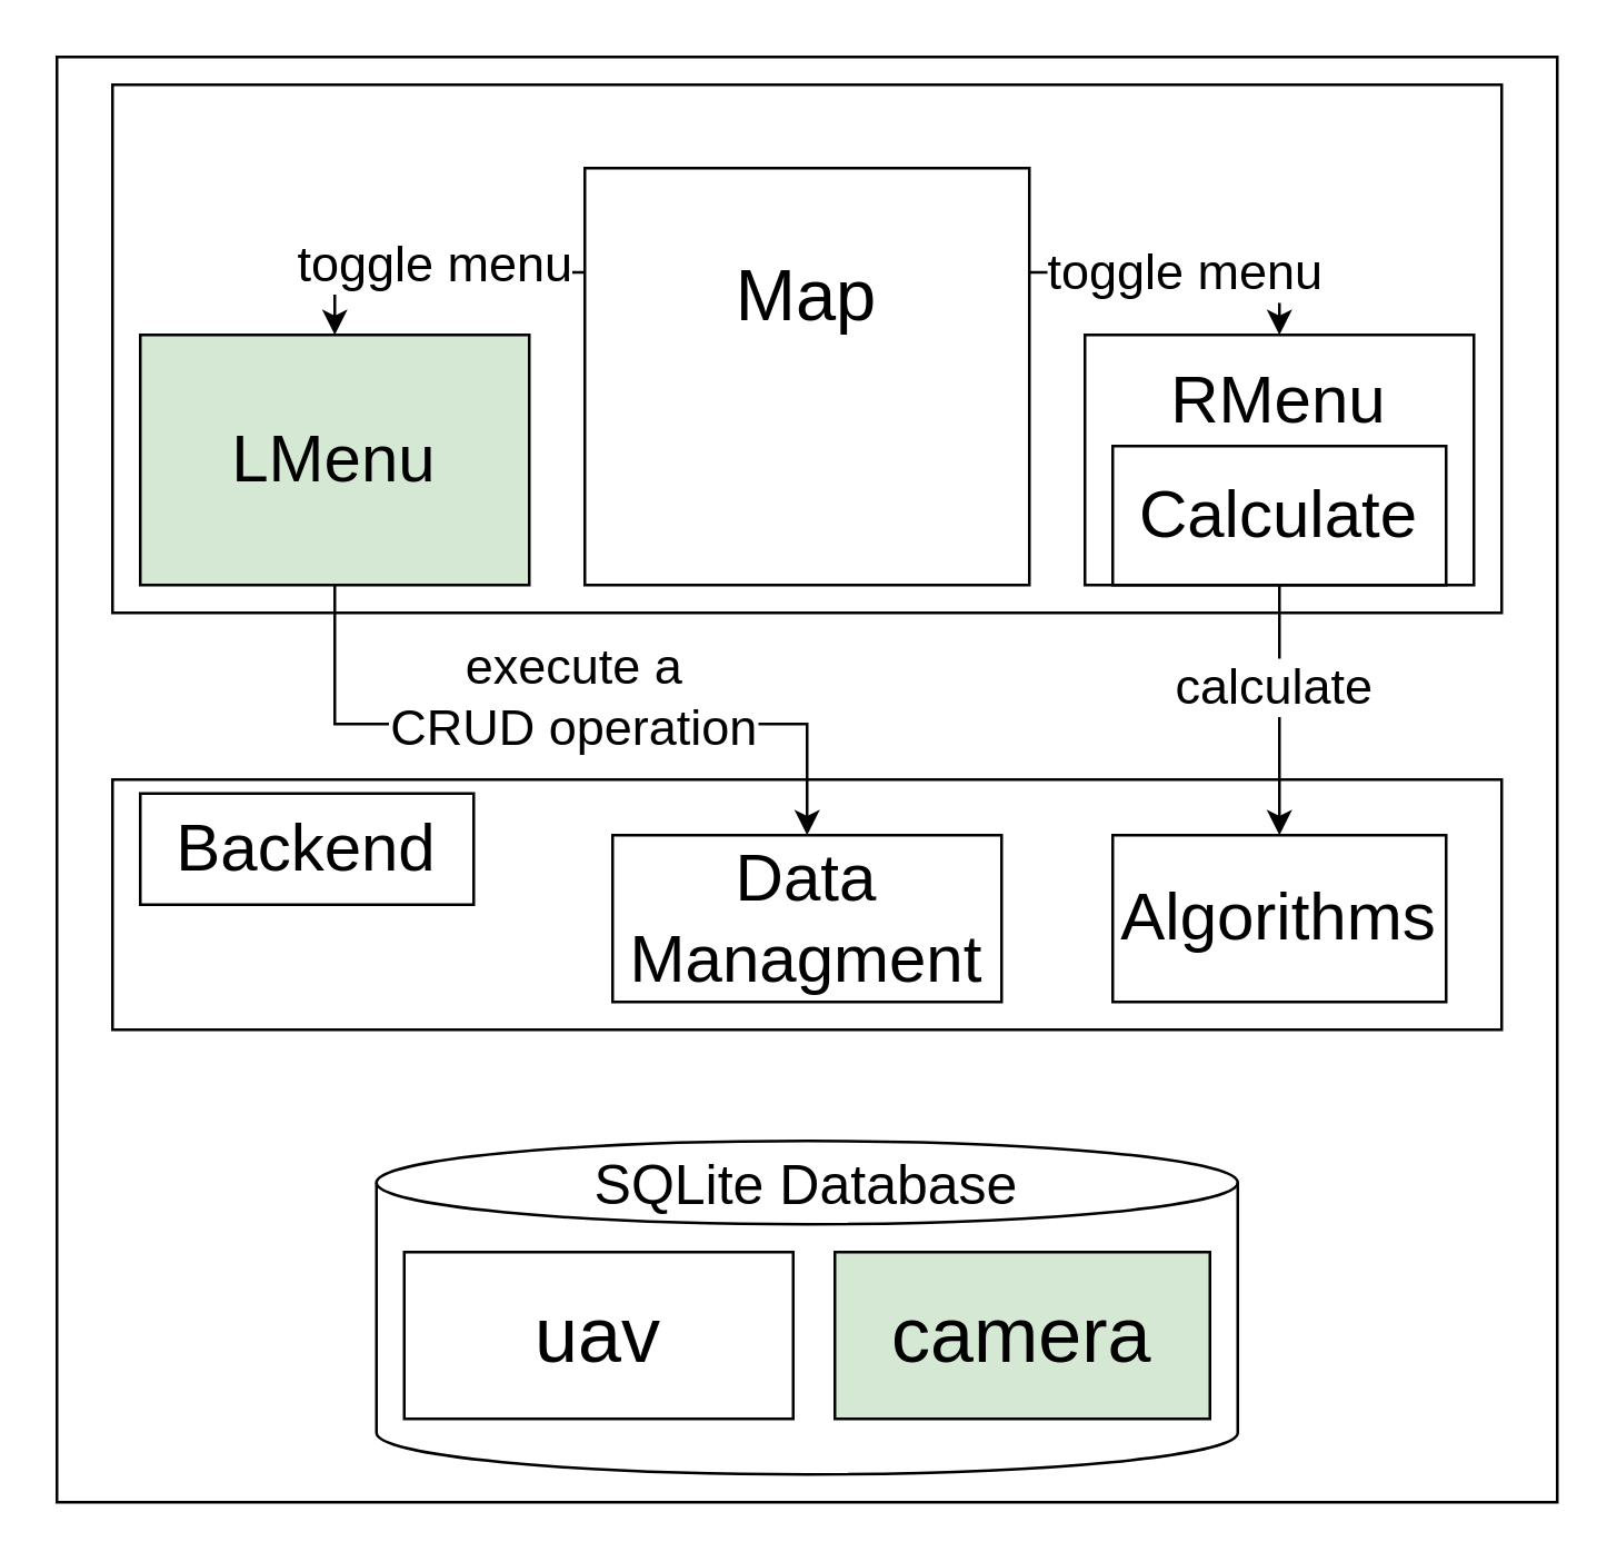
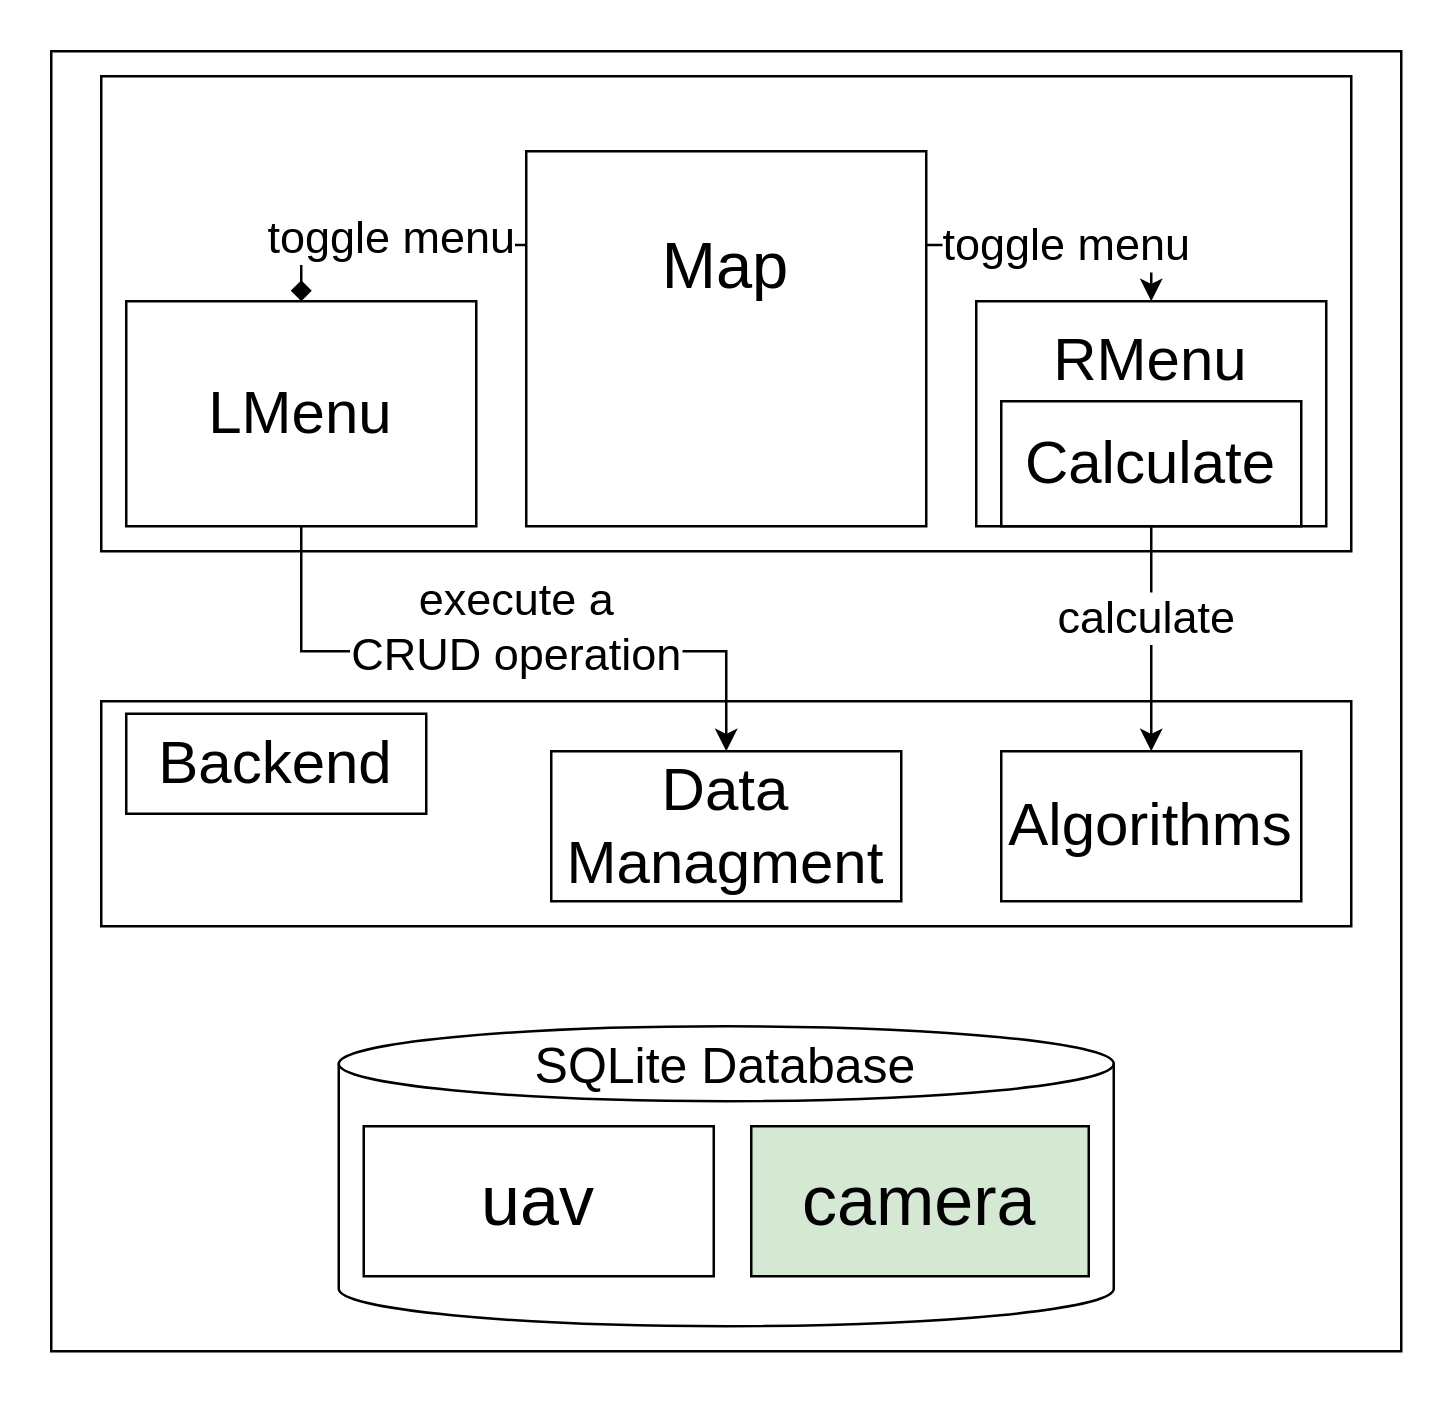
  <mxCell id="0" />
  <mxCell id="1" parent="0" />
  <mxCell id="2" value="" style="rounded=0;whiteSpace=wrap;html=1;" parent="1" vertex="1"><mxGeometry x="20" y="20" width="540" height="520" as="geometry" /></mxCell>
  <mxCell id="3" value="" style="rounded=0;whiteSpace=wrap;html=1;fillColor=none;" parent="1" vertex="1"><mxGeometry x="40" width="500" height="190" as="geometry" y="30" /></mxCell>
- <mxCell id="4" style="edgeStyle=orthogonalEdgeStyle;rounded=0;orthogonalLoop=1;jettySize=auto;html=1;exitX=0;exitY=0.25;exitDx=0;exitDy=0;entryX=0.5;entryY=0;entryDx=0;entryDy=0;" parent="1" source="8" target="11" edge="1"><mxGeometry relative="1" as="geometry"><mxPoint x="155" y="145" as="sourcePoint" /><mxPoint x="130" y="120" as="targetPoint" /></mxGeometry></mxCell>
+ <mxCell id="4" style="edgeStyle=orthogonalEdgeStyle;rounded=0;orthogonalLoop=1;jettySize=auto;html=1;exitX=0;exitY=0.25;exitDx=0;exitDy=0;entryX=0.5;entryY=0;entryDx=0;entryDy=0;endArrow=diamond;" parent="1" source="8" target="11" edge="1"><mxGeometry relative="1" as="geometry"><mxPoint x="155" y="145" as="sourcePoint" /><mxPoint x="130" y="120" as="targetPoint" /></mxGeometry></mxCell>
  <mxCell id="5" value="&lt;font style=&quot;font-size: 18px;&quot;&gt;toggle menu&lt;/font&gt;" style="edgeLabel;html=1;align=center;verticalAlign=middle;resizable=0;points=[];" parent="4" connectable="0" vertex="1"><mxGeometry x="-0.029" y="-3" relative="1" as="geometry"><mxPoint as="offset" /></mxGeometry></mxCell>
  <mxCell id="6" value="" style="shape=cylinder3;whiteSpace=wrap;html=1;boundedLbl=1;backgroundOutline=1;size=15;" parent="1" vertex="1"><mxGeometry x="135" y="410" width="310" height="120" as="geometry" /></mxCell>
  <mxCell id="7" value="&lt;font style=&quot;font-size: 20px;&quot;&gt;SQLite Database&lt;/font&gt;" style="text;html=1;strokeColor=none;fillColor=none;align=center;verticalAlign=middle;whiteSpace=wrap;rounded=0;" parent="1" vertex="1"><mxGeometry x="210" y="410" width="160" height="30" as="geometry" /></mxCell>
  <mxCell id="8" value="&lt;font style=&quot;font-size: 26px;&quot;&gt;Map&lt;/font&gt;&lt;br&gt;&lt;br&gt;&lt;br&gt;&lt;br&gt;&lt;br&gt;" style="rounded=0;whiteSpace=wrap;html=1;" parent="1" vertex="1"><mxGeometry x="210" y="60" width="160" height="150" as="geometry" /></mxCell>
  <mxCell id="9" style="edgeStyle=orthogonalEdgeStyle;rounded=0;orthogonalLoop=1;jettySize=auto;html=1;entryX=0.5;entryY=0;entryDx=0;entryDy=0;exitX=0.5;exitY=1;exitDx=0;exitDy=0;" parent="1" source="11" target="16" edge="1"><mxGeometry relative="1" as="geometry"><mxPoint x="310" y="250" as="targetPoint" /><Array as="points"><mxPoint x="120" y="260" /><mxPoint x="290" y="260" /></Array><mxPoint x="110" y="220" as="sourcePoint" /></mxGeometry></mxCell>
  <mxCell id="10" value="&lt;font style=&quot;font-size: 18px;&quot;&gt;execute a &lt;br&gt;CRUD operation&lt;/font&gt;" style="edgeLabel;html=1;align=center;verticalAlign=middle;resizable=0;points=[];" parent="9" vertex="1" connectable="0"><mxGeometry x="0.132" y="-1" relative="1" as="geometry"><mxPoint x="-12" y="-11" as="offset" /></mxGeometry></mxCell>
- <mxCell id="11" value="&lt;font style=&quot;font-size: 24px;&quot;&gt;LMenu&lt;/font&gt;" style="rounded=0;whiteSpace=wrap;html=1;fillColor=#d5e8d4;" parent="1" vertex="1"><mxGeometry x="50" y="120" width="140" height="90" as="geometry" /></mxCell>
+ <mxCell id="11" value="&lt;font style=&quot;font-size: 24px;&quot;&gt;LMenu&lt;/font&gt;" style="rounded=0;whiteSpace=wrap;html=1;" parent="1" vertex="1"><mxGeometry x="50" y="120" width="140" height="90" as="geometry" /></mxCell>
  <mxCell id="12" value="&lt;font style=&quot;font-size: 24px;&quot;&gt;RMenu&lt;/font&gt;&lt;br&gt;&lt;br&gt;&lt;br&gt;&lt;div&gt;&lt;br/&gt;&lt;/div&gt;" style="rounded=0;whiteSpace=wrap;html=1;" parent="1" vertex="1"><mxGeometry x="390" y="120" width="140" height="90" as="geometry" /></mxCell>
  <mxCell id="13" style="edgeStyle=orthogonalEdgeStyle;rounded=0;orthogonalLoop=1;jettySize=auto;html=1;exitX=1;exitY=0.25;exitDx=0;exitDy=0;entryX=0.5;entryY=0;entryDx=0;entryDy=0;" parent="1" source="8" target="12" edge="1"><mxGeometry relative="1" as="geometry"><mxPoint x="505" y="219.66" as="sourcePoint" /><mxPoint x="510" y="150" as="targetPoint" /></mxGeometry></mxCell>
  <mxCell id="14" value="&lt;font style=&quot;font-size: 18px;&quot;&gt;toggle menu&lt;/font&gt;" style="edgeLabel;html=1;align=center;verticalAlign=middle;resizable=0;points=[];" parent="13" connectable="0" vertex="1"><mxGeometry x="-0.029" y="-3" relative="1" as="geometry"><mxPoint y="-3" as="offset" /></mxGeometry></mxCell>
  <mxCell id="15" value="&lt;div style=&quot;font-size: 24px;&quot;&gt;&lt;font style=&quot;font-size: 24px;&quot;&gt;Backend&lt;/font&gt;&lt;/div&gt;" style="rounded=0;whiteSpace=wrap;html=1;" parent="1" vertex="1"><mxGeometry x="50" y="285" width="120" height="40" as="geometry" /></mxCell>
  <mxCell id="16" value="&lt;font style=&quot;font-size: 24px;&quot;&gt;Data &lt;span style=&quot;color: rgb(0, 0, 0);&quot;&gt;Managment&lt;/span&gt;&lt;/font&gt;" style="rounded=0;whiteSpace=wrap;html=1;" parent="1" vertex="1"><mxGeometry x="220" y="300" width="140" height="60" as="geometry" /></mxCell>
  <mxCell id="17" value="&lt;font style=&quot;font-size: 24px;&quot;&gt;Algorithms&lt;/font&gt;" style="rounded=0;whiteSpace=wrap;html=1;" parent="1" vertex="1"><mxGeometry x="400" y="300" width="120" height="60" as="geometry" /></mxCell>
  <mxCell id="18" style="edgeStyle=orthogonalEdgeStyle;rounded=0;orthogonalLoop=1;jettySize=auto;html=1;exitX=0.5;exitY=1;exitDx=0;exitDy=0;entryX=0.5;entryY=0;entryDx=0;entryDy=0;" parent="1" source="12" target="17" edge="1"><mxGeometry relative="1" as="geometry"><mxPoint x="220" y="100" as="sourcePoint" /><mxPoint x="120" y="130" as="targetPoint" /></mxGeometry></mxCell>
  <mxCell id="19" value="&lt;font style=&quot;font-size: 18px;&quot;&gt;calculate&lt;/font&gt;" style="edgeLabel;html=1;align=center;verticalAlign=middle;resizable=0;points=[];" parent="18" connectable="0" vertex="1"><mxGeometry x="-0.029" y="-3" relative="1" as="geometry"><mxPoint y="-8" as="offset" /></mxGeometry></mxCell>
  <mxCell id="20" value="" style="rounded=0;whiteSpace=wrap;html=1;fillColor=none;" parent="1" vertex="1"><mxGeometry x="40" y="280" width="500" height="90" as="geometry" /></mxCell>
  <mxCell id="21" value="&lt;font style=&quot;font-size: 28px;&quot;&gt;uav&lt;/font&gt;" style="rounded=0;whiteSpace=wrap;html=1;" parent="1" vertex="1"><mxGeometry x="145" y="450" width="140" height="60" as="geometry" /></mxCell>
  <mxCell id="22" value="&lt;font style=&quot;font-size: 28px;&quot;&gt;camera&lt;/font&gt;" style="rounded=0;whiteSpace=wrap;html=1;fillColor=#d5e8d4;" parent="1" vertex="1"><mxGeometry x="300" y="450" width="135" height="60" as="geometry" /></mxCell>
  <mxCell id="23" value="&lt;font style=&quot;font-size: 24px;&quot;&gt;Calculate&lt;/font&gt;" style="rounded=0;whiteSpace=wrap;html=1;" parent="1" vertex="1"><mxGeometry x="400" y="160" width="120" height="50" as="geometry" /></mxCell>
